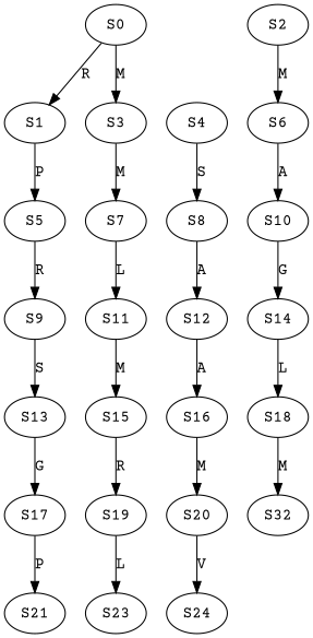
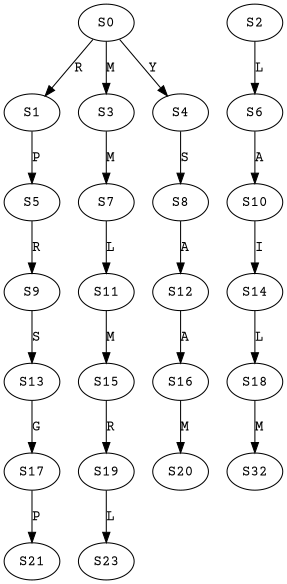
  strict digraph {
    fontname="Courier Prime"
    node [fontname="Courier Prime"]
    edge [fontname="Courier Prime"]
    S0
    S1
    S3
    S4
    S5
    S2
    S6
    S7
    S8
    S9
    S10
    S11
    S12
    S13
    S14
    S15
    S16
    S17
    S18
    S19
    S20
    S21
    n23 [label=S32]
    S23
-   S24
    S0 -> S1 [label=R]
    S0 -> S3 [label=M]
+   S0 -> S4 [label=Y]
    S1 -> S5 [label=P]
    S3 -> S7 [label=M]
    S4 -> S8 [label=S]
    S5 -> S9 [label=R]
-   S2 -> S6 [label=M]
+   S2 -> S6 [label=L]
    S6 -> S10 [label=A]
    S7 -> S11 [label=L]
    S8 -> S12 [label=A]
    S9 -> S13 [label=S]
-   S10 -> S14 [label=G]
+   S10 -> S14 [label=I]
    S11 -> S15 [label=M]
    S12 -> S16 [label=A]
    S13 -> S17 [label=G]
    S14 -> S18 [label=L]
    S15 -> S19 [label=R]
    S16 -> S20 [label=M]
    S17 -> S21 [label=P]
    S18 -> n23 [label=M]
    S19 -> S23 [label=L]
-   S20 -> S24 [label=V]
  }
